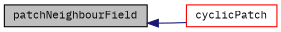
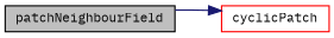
  digraph {
    rankdir=LR
    fontname="IBM Plex Mono"
    node [fontname="IBM Plex Mono" fontsize=10 shape=record]
    n1 [color=black fillcolor=grey75 fontcolor=black height=0.2 label=patchNeighbourField style=filled width=0.4]
    n2 [color=red height=0.2 label=cyclicPatch width=0.4]
-   n1 -> n2 [color=midnightblue dir=back fontname="IBM Plex Mono" fontsize=10 labelfontname=FreeSans labelfontsize=10 style=solid]
+   n2 -> n1 [color=midnightblue dir=back fontname="IBM Plex Mono" fontsize=10 labelfontname=FreeSans labelfontsize=10 style=solid]
  }
